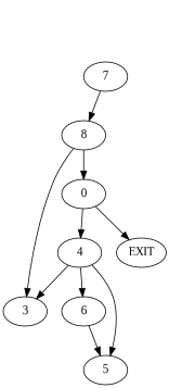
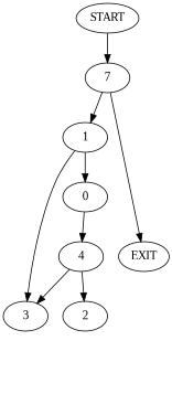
  digraph {
    fontname="Liberation Serif"
    node [fontname="Liberation Serif"]
    edge [fontname="Liberation Serif"]
+   n1 [label=START]
    7
    n3 [label=0]
-   1 [label=8]
+   1
    3
    n6 [label=EXIT]
    4
-   5
-   6
+   6 [label=2]
+   n1 -> 7
    7 -> 1
-   n3 -> n6
+   7 -> n6
    n3 -> 4
    1 -> n3
    1 -> 3
    4 -> 3
-   4 -> 5
    4 -> 6
-   6 -> 5
  }
